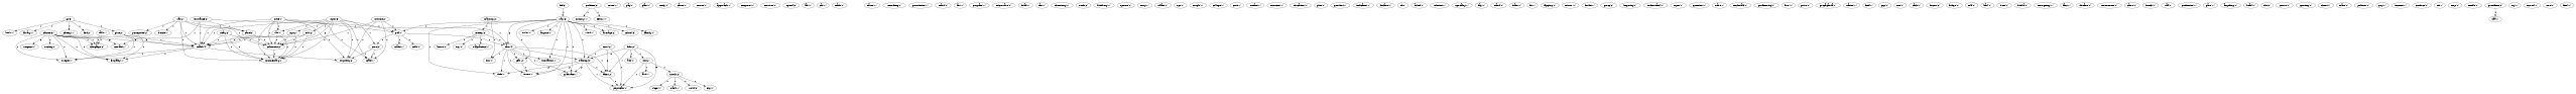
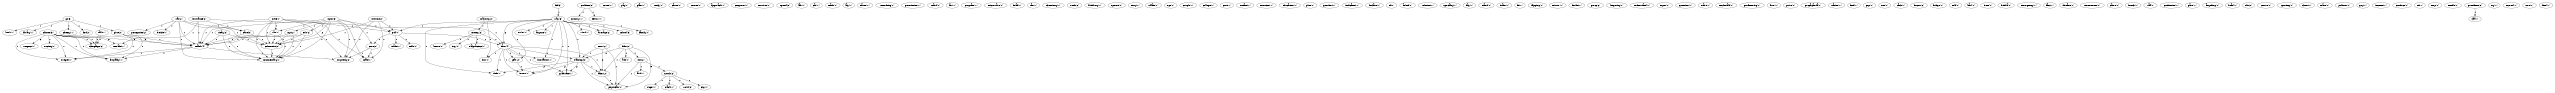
  digraph {
    n1 [label="insurance(2)"]
    n2 [label="care(3)"]
    n3 [label="earn(4)"]
    n4 [label="remake(1)"]
    n5 [label="health(4)"]
    n6 [label="columnist(2)"]
    n7 [label="commentary(1)"]
    n8 [label="don(1)"]
    n9 [label="training(3)"]
    n10 [label="graduate(1)"]
    n11 [label="debt(1)"]
    n12 [label="year(2)"]
    n13 [label="foundation(1)"]
    n14 [label="intern(1)"]
    n15 [label="takes(2)"]
    n16 [label="budget(1)"]
    n17 [label="frugality(1)"]
    n18 [label="stupidity(2)"]
    n19 [label="physician(1)"]
    n20 [label="vrao(2)"]
    n21 [label="perception(2)"]
    n22 [label="article(1)"]
    n23 [label="problem(2)"]
    n24 [label="country(1)"]
    n25 [label="fellow(1)"]
    n26 [label="power(1)"]
    n27 [label="pay(1)"]
    n28 [label="plan(1)"]
    n29 [label="study(1)"]
    n30 [label="cause(1)"]
    n31 [label="person(1)"]
    n32 [label="approach(1)"]
    n33 [label="congress(1)"]
    n34 [label="survives(1)"]
    n35 [label="spend(3)"]
    n36 [label="lab(1)"]
    n37 [label="car(1)"]
    n38 [label="math(1)"]
+   n39 [label="lay(1)"]
    n40 [label="earns(1)"]
    n41 [label="something(1)"]
    n42 [label="permission(1)"]
    n43 [label="heard(1)"]
    n44 [label="law(1)"]
    n45 [label="program(1)"]
    n46 [label="microwave(1)"]
    n47 [label="royko(3)"]
    n48 [label="edu(2)"]
    n49 [label="cure(2)"]
    n50 [label="nyx(2)"]
    n51 [label="scale(1)"]
    n52 [label="poll(7)"]
    n53 [label="rao(1)"]
    n54 [label="tells(1)"]
    n55 [label="make(1)"]
    n56 [label="dead(1)"]
    n57 [label="go(3)"]
    n58 [label="give(2)"]
    n59 [label="book(1)"]
    n60 [label="library(1)"]
    n61 [label="cheesy(1)"]
    n62 [label="find(2)"]
    n63 [label="ran(1)"]
    n64 [label="chemistry(1)"]
    n65 [label="week(2)"]
    n66 [label="talk(1)"]
    n67 [label="campaign(2)"]
    n68 [label="blubbery(1)"]
    n69 [label="spouse(1)"]
    n70 [label="envy(1)"]
    n71 [label="villain(1)"]
    n72 [label="ego(1)"]
    n73 [label="couple(1)"]
    n74 [label="college(1)"]
    n75 [label="post(1)"]
    n76 [label="instant(1)"]
    n77 [label="exercise(1)"]
    n78 [label="education(1)"]
    n79 [label="plus(1)"]
    n80 [label="gunshot(1)"]
    n81 [label="indicates(1)"]
    n82 [label="declare(1)"]
    n83 [label="ok(1)"]
    n84 [label="kid(3)"]
    n85 [label="way(3)"]
    n86 [label="order(1)"]
    n87 [label="anyone(1)"]
    n88 [label="wind(1)"]
    n89 [label="average(2)"]
    n90 [label="school(3)"]
    n91 [label="family(1)"]
    n92 [label="asked(1)"]
    n93 [label="solution(1)"]
    n94 [label="specialty(1)"]
    n95 [label="day(1)"]
    n96 [label="stand(1)"]
    n97 [label="majority(2)"]
    n98 [label="money(2)"]
    n99 [label="house(1)"]
    n100 [label="buy(1)"]
    n101 [label="malpractice(1)"]
    n102 [label="brain(1)"]
    n103 [label="fit(1)"]
    n104 [label="flipping(1)"]
    n105 [label="mirror(1)"]
    n106 [label="berlin(1)"]
    n107 [label="group(2)"]
    n108 [label="longevity(1)"]
    n109 [label="understand(1)"]
    n110 [label="super(1)"]
    n111 [label="question(1)"]
    n112 [label="start(1)"]
    n113 [label="tribune(2)"]
    n114 [label="mcdonald(1)"]
    n115 [label="didn(2)"]
    n116 [label="ask(1)"]
    n117 [label="don(2)"]
    n118 [label="couch(2)"]
    n119 [label="lard(1)"]
    n120 [label="dope(1)"]
    n121 [label="crack(1)"]
    n122 [label="world(2)"]
    n123 [label="city(1)"]
    n124 [label="mike(1)"]
    n125 [label="profiteering(1)"]
    n126 [label="firm(1)"]
    n127 [label="prize(1)"]
    n128 [label="propaganda(1)"]
    n129 [label="nation(1)"]
    n130 [label="feel(1)"]
    n131 [label="pop(1)"]
    n132 [label="clinton(3)"]
    n133 [label="respect(1)"]
    n134 [label="society(1)"]
    n135 [label="sex(1)"]
    n136 [label="pack(1)"]
    n137 [label="doctor(2)"]
    n138 [label="fridge(1)"]
    n139 [label="self(1)"]
    n140 [label="karl(1)"]
    n141 [label="front(1)"]
    n142 [label="bubba(1)"]
    n143 [label="vinay(2)"]
    n144 [label="emergency(1)"]
    n145 [label="fact(1)"]
    n146 [label="know(2)"]
    n147 [label="disease(1)"]
    n148 [label="resentment(1)"]
    n149 [label="came(1)"]
    n150 [label="hooch(1)"]
    n151 [label="wall(1)"]
    n152 [label="profession(1)"]
    n153 [label="gave(1)"]
    n154 [label="anything(1)"]
    n155 [label="head(1)"]
    n156 [label="slit(2)"]
    n157 [label="course(1)"]
    n158 [label="sporting(1)"]
    n159 [label="chest(1)"]
    n160 [label="marx(1)"]
    n161 [label="pulitzer(1)"]
    n162 [label="guy(1)"]
    n163 [label="income(1)"]
    n164 [label="conduct(1)"]
    n165 [label="sit(1)"]
    n166 [label="stop(1)"]
    n167 [label="needle(1)"]
    n168 [label="president(2)"]
    n169 [label="call(1)"]
    n170 [label="try(1)"]
    n171 [label="scored(1)"]
    n172 [label="turn(1)"]
    n173 [label="kind(1)"]
    n1 -> n2 [label=1]
    n1 -> n3 [label=1]
    n1 -> n4 [label=1]
    n1 -> n5 [label=1]
    n2 -> n6 [label=1]
    n2 -> n7 [label=1]
    n3 -> n8 [label=1]
    n3 -> n9 [label=1]
    n3 -> n10 [label=1]
    n3 -> n11 [label=1]
    n3 -> n12 [label=1]
    n3 -> n13 [label=1]
    n3 -> n14 [label=1]
    n3 -> n15 [label=1]
    n5 -> n16 [label=1]
    n5 -> n17 [label=1]
    n5 -> n18 [label=1]
    n6 -> n7 [label=1]
    n9 -> n10 [label=2]
    n9 -> n11 [label=2]
    n9 -> n14 [label=2]
    n9 -> n15 [label=1]
    n9 -> n19 [label=1]
    n12 -> n14 [label=1]
    n15 -> n19 [label=1]
    n20 -> n2 [label=1]
    n20 -> n5 [label=1]
    n20 -> n6 [label=1]
    n20 -> n7 [label=1]
    n20 -> n21 [label=1]
    n20 -> n22 [label=1]
    n23 -> n24 [label=1]
    n23 -> n25 [label=1]
    n47 -> n5 [label=1]
    n47 -> n6 [label=2]
    n47 -> n7 [label=1]
    n47 -> n18 [label=1]
    n47 -> n48 [label=1]
    n47 -> n49 [label=1]
    n47 -> n50 [label=1]
    n47 -> n51 [label=1]
    n47 -> n52 [label=1]
    n47 -> n53 [label=1]
    n48 -> n5 [label=1]
    n48 -> n6 [label=1]
    n48 -> n7 [label=1]
    n49 -> n18 [label=1]
    n49 -> n51 [label=1]
    n50 -> n5 [label=1]
    n50 -> n6 [label=1]
    n50 -> n7 [label=1]
    n52 -> n3 [label=1]
    n52 -> n49 [label=1]
    n52 -> n54 [label=1]
    n52 -> n55 [label=1]
    n53 -> n5 [label=1]
    n53 -> n6 [label=1]
    n53 -> n7 [label=1]
    n57 -> n58 [label=1]
    n57 -> n59 [label=1]
    n57 -> n60 [label=1]
    n57 -> n61 [label=1]
    n57 -> n62 [label=1]
    n58 -> n5 [label=1]
    n58 -> n16 [label=1]
    n58 -> n17 [label=1]
    n66 -> n67 [label=1]
    n66 -> n67 [label=1]
    n84 -> n85 [label=1]
    n85 -> n3 [label=2]
    n85 -> n9 [label=1]
    n85 -> n10 [label=1]
    n85 -> n11 [label=1]
    n85 -> n12 [label=1]
    n85 -> n13 [label=1]
    n85 -> n14 [label=1]
    n85 -> n52 [label=1]
    n85 -> n86 [label=1]
    n85 -> n87 [label=1]
    n85 -> n88 [label=1]
    n85 -> n89 [label=1]
    n85 -> n90 [label=1]
    n85 -> n91 [label=1]
    n97 -> n8 [label=1]
    n97 -> n98 [label=1]
    n98 -> n3 [label=1]
    n98 -> n99 [label=1]
    n98 -> n100 [label=1]
    n98 -> n101 [label=1]
    n113 -> n6 [label=1]
    n113 -> n18 [label=1]
    n113 -> n51 [label=1]
    n113 -> n52 [label=1]
    n115 -> n9 [label=0]
    n115 -> n15 [label=1]
    n115 -> n19 [label=9]
    n115 -> n116 [label=1]
    n115 -> n117 [label=1]
    n117 -> n19 [label=1]
    n117 -> n118 [label=1]
    n117 -> n119 [label=1]
    n118 -> n120 [label=1]
    n118 -> n121 [label=1]
    n118 -> n122 [label=1]
    n118 -> n123 [label=1]
    n124 -> n5 [label=1]
    n124 -> n6 [label=1]
    n124 -> n7 [label=1]
    n124 -> n18 [label=1]
    n124 -> n51 [label=1]
    n124 -> n52 [label=1]
    n124 -> n53 [label=1]
    n132 -> n4 [label=2]
    n132 -> n5 [label=3]
    n132 -> n5 [label=3]
    n132 -> n16 [label=1]
    n132 -> n16 [label=1]
    n132 -> n17 [label=1]
    n132 -> n17 [label=1]
    n132 -> n67 [label=1]
    n132 -> n67 [label=1]
    n132 -> n133 [label=2]
    n132 -> n134 [label=1]
    n143 -> n5 [label=1]
    n143 -> n6 [label=1]
    n143 -> n7 [label=1]
    n146 -> n9 [label=1]
    n146 -> n15 [label=2]
    n146 -> n19 [label=1]
    n168 -> n169 [label=1]
  }
